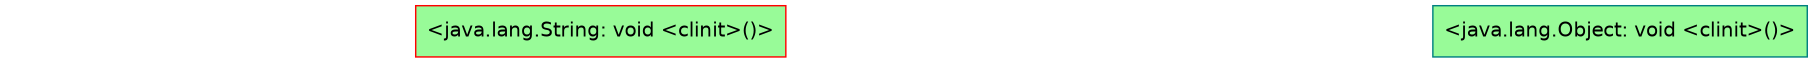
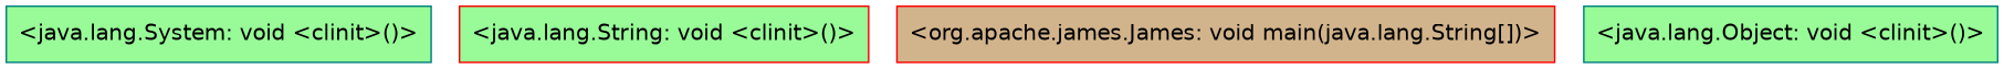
  digraph {
    fontname="DejaVu Sans"
    node [color=teal shape=box style=filled fillcolor=palegreen fontname="DejaVu Sans"]
+   n1 [label="<java.lang.System: void <clinit>()>"]
    n2 [color=red label="<java.lang.String: void <clinit>()>"]
+   n3 [color=red label="<org.apache.james.James: void main(java.lang.String[])>" fillcolor=tan]
    n4 [label="<java.lang.Object: void <clinit>()>"]
  }
